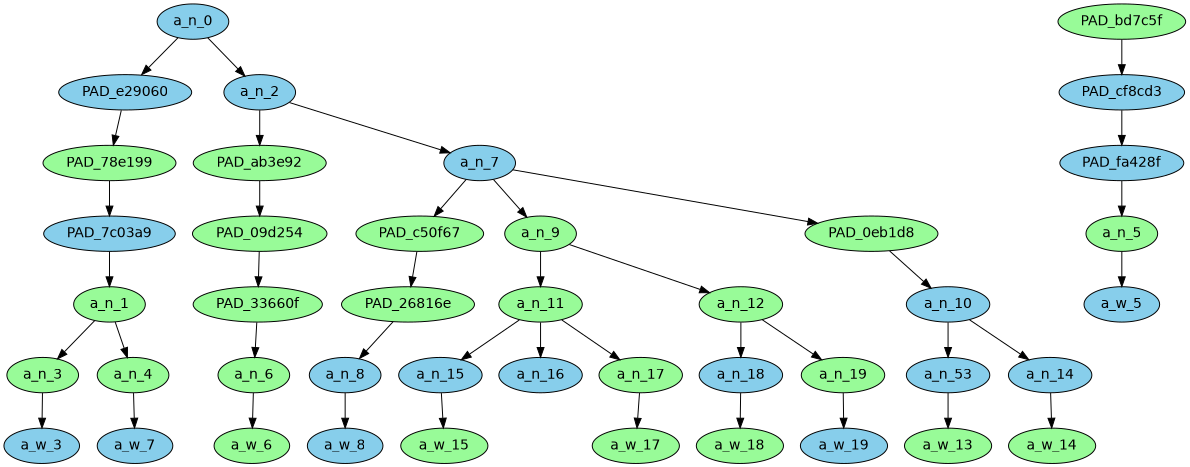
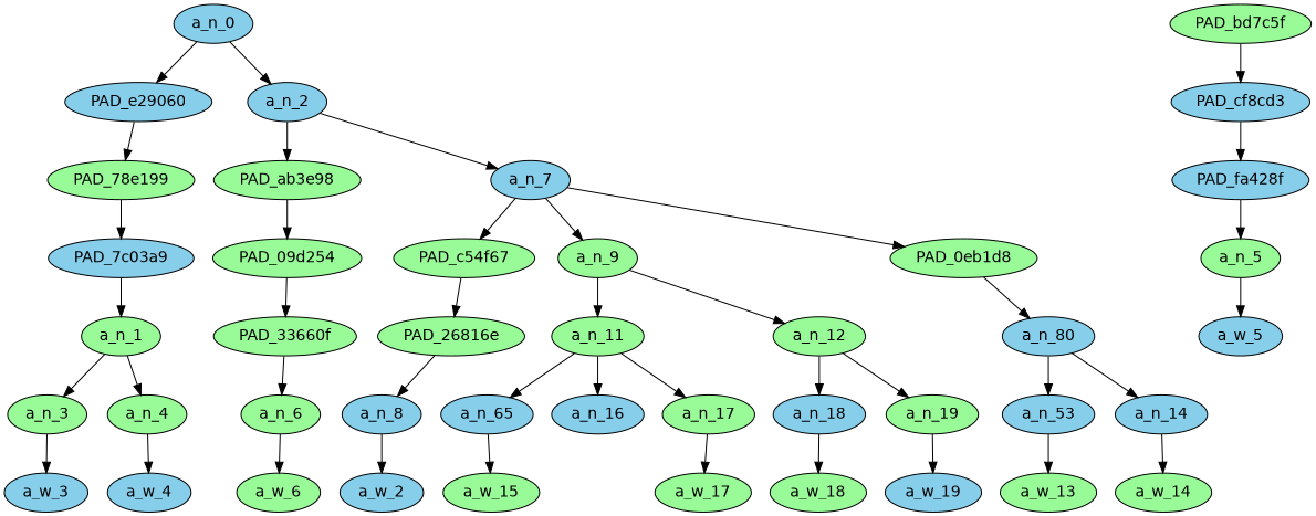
  strict digraph {
    fontname="DejaVu Sans"
    node [div_dir=1 fillcolor=palegreen fontname="DejaVu Sans" index=0 level=1 style=filled text_span="[3]" value=0.16365407]
    edge [fontname="DejaVu Sans"]
    a_n_0 [fillcolor=skyblue level=6 text_span="[0, 1, 2, 3, 4, 5, 6, 7, 8, 9, 10, 11]" value=1.00000000]
    PAD_e29060 [div_dir=-1 fillcolor=skyblue level=5 text_span="[0, 1]"]
    a_n_2 [fillcolor=skyblue index=1 level=5 text_span="[2, 3, 4, 5, 6, 7, 8, 9, 10, 11]" value=0.83568614]
    PAD_78e199 [div_dir=-1 level=4 text_span="[0, 1]"]
-   PAD_ab3e98 [index=2 level=4 value=0.02527805 label=PAD_ab3e92]
+   PAD_ab3e98 [index=2 level=4 value=0.02527805]
    a_n_7 [fillcolor=skyblue index=3 level=4 text_span="[4, 5, 6, 7, 8, 9, 10, 11]" value=0.77991145]
    PAD_7c03a9 [div_dir=-1 fillcolor=skyblue level=3 text_span="[0, 1]"]
    PAD_bd7c5f [index=1 level=4 text_span="[2]" value=0.02971664]
    PAD_cf8cd3 [fillcolor=skyblue index=1 level=3 text_span="[2]" value=0.02971664]
    PAD_09d254 [index=2 level=3 value=0.02527805]
-   PAD_c50f67 [index=3 level=3 text_span="[4]" value=0.04406032]
+   PAD_c50f67 [index=3 level=3 text_span="[4]" value=0.04406032 label=PAD_c54f67]
    a_n_9 [index=4 level=3 text_span="[5, 6, 7, 8, 9]" value=0.66591539]
    PAD_0eb1d8 [index=5 level=3 text_span="[10, 11]" value=0.06915233]
    a_n_1 [div_dir=-1 level=2 text_span="[0, 1]"]
    a_n_3 [text_span="[0]" value=0.04094384]
    a_n_4 [div_dir=-1 index=1 text_span="[1]" value=0.12258298]
    a_w_3 [div_dir=0 fillcolor=skyblue level=0 text_span="[0]" value=additionally]
-   a_w_4 [div_dir=0 fillcolor=skyblue index=1 level=0 text_span="[1]" value=furries label=a_w_7]
+   a_w_4 [div_dir=0 fillcolor=skyblue index=1 level=0 text_span="[1]" value=furries]
    PAD_fa428f [fillcolor=skyblue index=1 level=2 text_span="[2]" value=0.02971664]
    PAD_33660f [index=2 level=2 value=0.02527805]
    PAD_26816e [index=3 level=2 text_span="[4]" value=0.04406032]
    a_n_11 [index=4 level=2 text_span="[5, 6, 7]" value=0.14643727]
    a_n_12 [index=5 level=2 text_span="[8, 9]" value=0.51872988]
-   a_n_10 [fillcolor=skyblue index=6 level=2 text_span="[10, 11]" value=0.06915233]
+   a_n_10 [fillcolor=skyblue index=6 level=2 text_span="[10, 11]" value=0.06915233 label=a_n_80]
    a_n_5 [index=2 text_span="[2]" value=0.02971664]
    a_w_5 [div_dir=0 fillcolor=skyblue index=2 level=0 text_span="[2]" value=can]
    a_n_6 [index=3 value=0.02527805]
    a_w_6 [div_dir=0 index=3 level=0 value=also]
    a_n_8 [fillcolor=skyblue index=4 text_span="[4]" value=0.04406032]
-   a_n_15 [div_dir=-1 fillcolor=skyblue index=5 text_span="[5]" value=0.02534570]
+   a_n_15 [div_dir=-1 fillcolor=skyblue index=5 text_span="[5]" value=0.02534570 label=a_n_65]
    a_n_16 [fillcolor=skyblue index=6 text_span="[6]" value=0.05537306]
    a_n_17 [index=7 text_span="[7]" value=0.06545735]
    a_n_18 [fillcolor=skyblue index=8 text_span="[8]" value=0.03537398]
    a_n_19 [index=9 text_span="[9]" value=0.48263218]
    n35 [fillcolor=skyblue index=10 label=a_n_53 text_span="[10]" value=0.02526410]
    a_n_14 [fillcolor=skyblue index=11 text_span="[11]" value=0.04370922]
-   a_w_8 [div_dir=0 fillcolor=skyblue index=4 level=0 text_span="[4]" value=transmit]
+   a_w_8 [div_dir=0 fillcolor=skyblue index=4 level=0 text_span="[4]" value=transmit label=a_w_2]
    a_w_15 [div_dir=0 index=5 level=0 text_span="[5]" value=the]
    a_w_17 [div_dir=0 index=7 level=0 text_span="[7]" value=disease]
    a_w_18 [div_dir=0 index=8 level=0 text_span="[8]" value=of]
    a_w_19 [div_dir=0 fillcolor=skyblue index=9 level=0 text_span="[9]" value=furfaggotry]
    a_w_13 [div_dir=0 index=10 level=0 text_span="[10]" value=to]
    a_w_14 [div_dir=0 index=11 level=0 text_span="[11]" value=others]
    a_n_0 -> PAD_e29060
    a_n_0 -> a_n_2
    PAD_e29060 -> PAD_78e199
    a_n_2 -> PAD_ab3e98
    a_n_2 -> a_n_7
    PAD_78e199 -> PAD_7c03a9
    PAD_ab3e98 -> PAD_09d254
    a_n_7 -> PAD_c50f67
    a_n_7 -> a_n_9
    a_n_7 -> PAD_0eb1d8
    PAD_7c03a9 -> a_n_1
    PAD_bd7c5f -> PAD_cf8cd3
    PAD_cf8cd3 -> PAD_fa428f
    PAD_09d254 -> PAD_33660f
    PAD_c50f67 -> PAD_26816e
    a_n_9 -> a_n_11
    a_n_9 -> a_n_12
    PAD_0eb1d8 -> a_n_10
    a_n_1 -> a_n_3
    a_n_1 -> a_n_4
    a_n_3 -> a_w_3
    a_n_4 -> a_w_4
    PAD_fa428f -> a_n_5
    PAD_33660f -> a_n_6
    PAD_26816e -> a_n_8
    a_n_11 -> a_n_15
    a_n_11 -> a_n_16
    a_n_11 -> a_n_17
    a_n_12 -> a_n_18
    a_n_12 -> a_n_19
    a_n_10 -> n35
    a_n_10 -> a_n_14
    a_n_5 -> a_w_5
    a_n_6 -> a_w_6
    a_n_8 -> a_w_8
    a_n_15 -> a_w_15
    a_n_17 -> a_w_17
    a_n_18 -> a_w_18
    a_n_19 -> a_w_19
    n35 -> a_w_13
    a_n_14 -> a_w_14
  }
